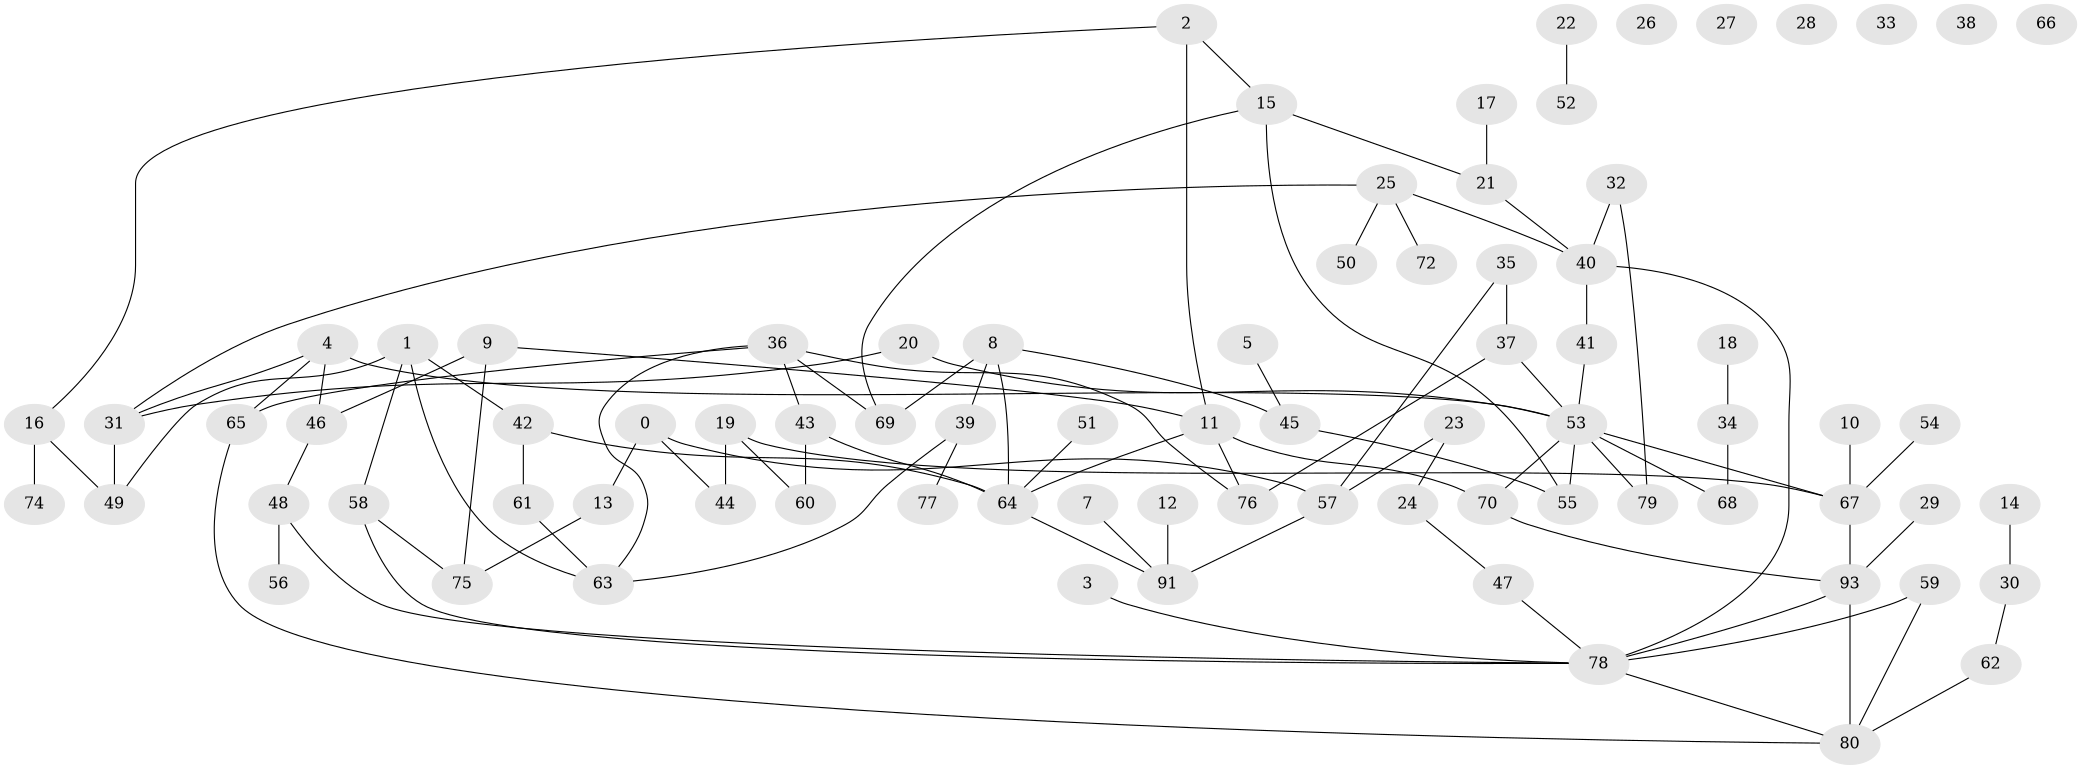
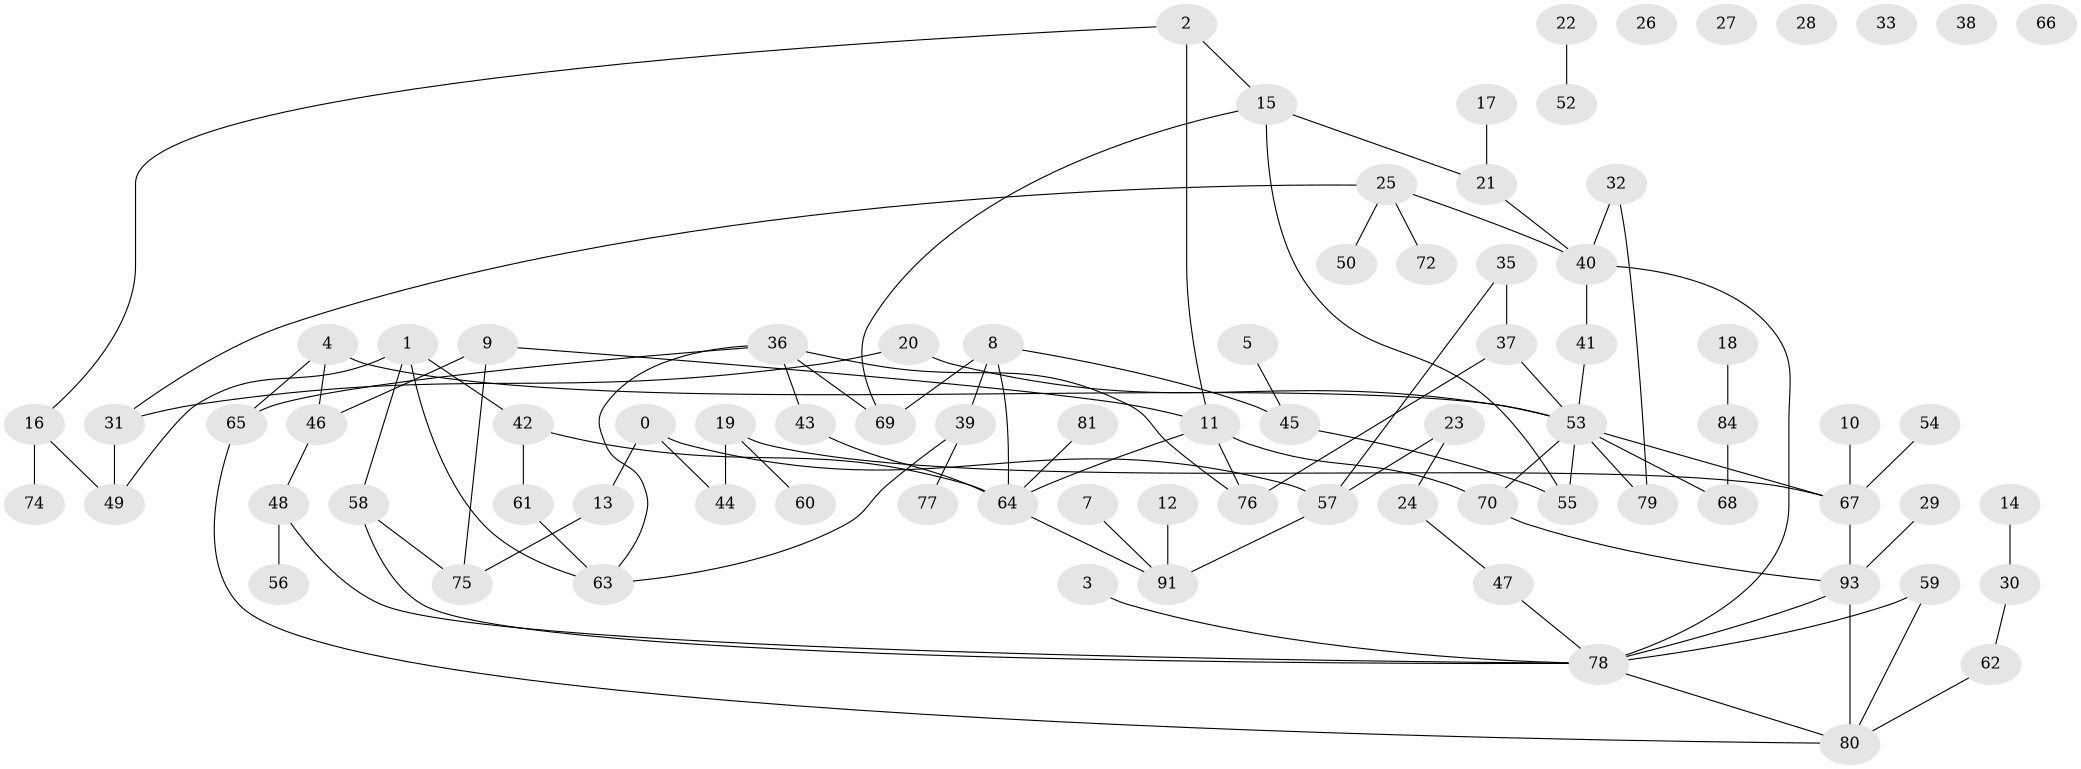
  graph {
    node [color=gray90 style=filled]
    1
    42
    49
    58
    63
    64
    61
    78
    75
    2
    11
    15
    16
    70
    76
    69
    21
    55
    74
    3
    80
    4
    31
    46
    53
    65
    48
    67
    79
    68
    5
    45
    n33 [label=0]
    13
    44
    57
    n37 [label=91]
    7
    8
    39
    77
    9
    10
    n44 [label=93]
    12
    14
    30
    62
    40
    17
    18
-   34
+   34 [label=84]
    19
    60
    20
    41
    22
    52
    23
    24
    47
    25
    50
    72
    26
    27
    28
    29
    32
    33
    35
    37
    36
    43
    38
    56
-   51
+   51 [label=81]
    54
    59
    66
    1 -- 42
    1 -- 49
    1 -- 58
    1 -- 63
    42 -- 64
    42 -- 61
    58 -- 78
    58 -- 75
    64 -- n37
    61 -- 63
    78 -- 80
    2 -- 11
    2 -- 15
    2 -- 16
    11 -- 64
    11 -- 70
    11 -- 76
    15 -- 69
    15 -- 21
    15 -- 55
    16 -- 49
    16 -- 74
    70 -- n44
    21 -- 40
    3 -- 78
-   4 -- 31
    4 -- 46
    4 -- 53
    4 -- 65
    31 -- 49
    46 -- 48
    53 -- 70
    53 -- 55
    53 -- 67
    53 -- 79
    53 -- 68
    65 -- 80
    48 -- 78
    48 -- 56
    67 -- n44
    5 -- 45
    45 -- 55
    n33 -- 13
    n33 -- 44
    n33 -- 57
    13 -- 75
    57 -- n37
    7 -- n37
    8 -- 64
    8 -- 69
    8 -- 45
    8 -- 39
    39 -- 63
    39 -- 77
    9 -- 75
    9 -- 11
    9 -- 46
    10 -- 67
    n44 -- 78
    n44 -- 80
    12 -- n37
    14 -- 30
    30 -- 62
    62 -- 80
    40 -- 78
    40 -- 41
    17 -- 21
    18 -- 34
    34 -- 68
    19 -- 67
    19 -- 44
    19 -- 60
    20 -- 31
    20 -- 53
    41 -- 53
    22 -- 52
    23 -- 57
    23 -- 24
    24 -- 47
    47 -- 78
    25 -- 31
    25 -- 40
    25 -- 50
    25 -- 72
    29 -- n44
    32 -- 79
    32 -- 40
    35 -- 57
    35 -- 37
    37 -- 76
    37 -- 53
    36 -- 63
    36 -- 76
    36 -- 69
    36 -- 65
    36 -- 43
    43 -- 64
-   43 -- 60
    51 -- 64
    54 -- 67
    59 -- 78
    59 -- 80
  }
